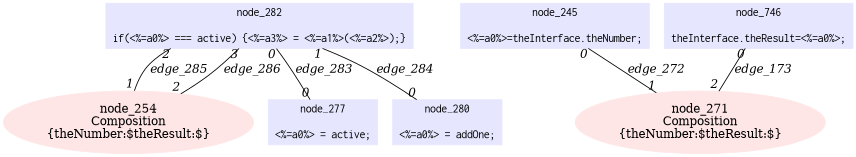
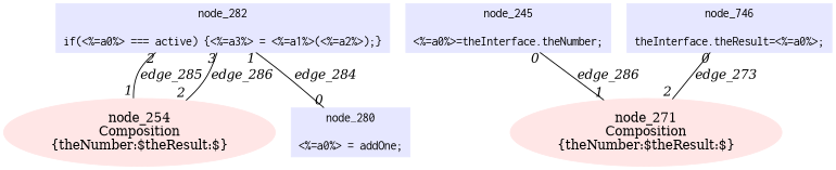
  digraph {
    node [color="0.66 0.1 1.0" shape=box style=filled fontname=Courier]
    edge [arrowHead=none dir=none fontname="Times-Italic" headlabel=1 taillabel=0]
    n1 [color="0.0 0.1 1.0" label="node_254\nComposition\n{theNumber:$theResult:$}" shape=ellipse fontname=""]
    n2 [color="0.0 0.1 1.0" label="node_271\nComposition\n{theNumber:$theResult:$}" shape=ellipse fontname=""]
    n3 [label="node_245\n\n<%=a0%>=theInterface.theNumber;\n"]
    n4 [label="node_746\n\ntheInterface.theResult=<%=a0%>;\n"]
-   n5 [label="node_277\n\n<%=a0%> = active;\n"]
    n6 [label="node_280\n\n<%=a0%> = addOne;\n"]
    n7 [label="node_282\n\nif(<%=a0%> === active) {<%=a3%> = <%=a1%>(<%=a2%>);}\n"]
-   n3 -> n2 [label=edge_272]
-   n4 -> n2 [headlabel=2 label=edge_173]
+   n3 -> n2 [label=edge_286]
+   n4 -> n2 [headlabel=2 label=edge_273]
    n7 -> n1 [label=edge_285 taillabel=2]
    n7 -> n1 [headlabel=2 label=edge_286 taillabel=3]
-   n7 -> n5 [headlabel=0 label=edge_283]
    n7 -> n6 [headlabel=0 label=edge_284 taillabel=1]
  }
